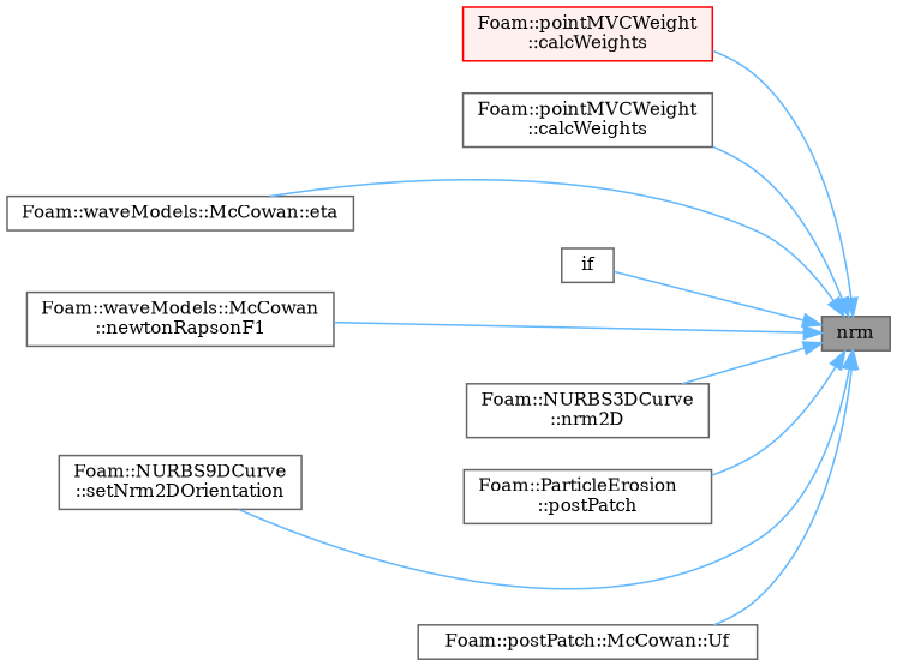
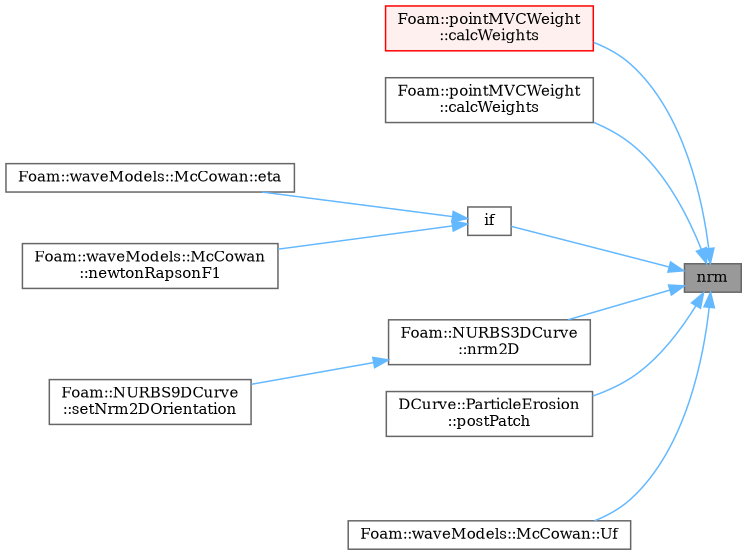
  digraph {
    fontname="DejaVu Serif"
    rankdir=RL
    node [color=grey40 fillcolor=white fontname="DejaVu Serif" fontsize=10 shape=box style=filled]
    edge [color=steelblue1 dir=back fontname="DejaVu Serif" fontsize=10 labelfontname=Helvetica labelfontsize=10 style=solid]
    n1 [color=gray40 fillcolor=grey60 fontcolor=black height=0.2 label=nrm width=0.4]
    n2 [color=red fillcolor="#FFF0F0" height=0.2 label="Foam::pointMVCWeight\l::calcWeights" width=0.4]
    n3 [height=0.2 label="Foam::pointMVCWeight\l::calcWeights" width=0.4]
    n4 [height=0.2 label="Foam::waveModels::McCowan::eta" width=0.4]
    n5 [height=0.2 label=if width=0.4]
    n6 [height=0.2 label="Foam::waveModels::McCowan\l::newtonRapsonF1" width=0.4]
    n7 [height=0.2 label="Foam::NURBS3DCurve\l::nrm2D" width=0.4]
-   n8 [height=0.2 label="Foam::ParticleErosion\l::postPatch" width=0.4]
+   n8 [height=0.2 label="DCurve::ParticleErosion\l::postPatch" width=0.4]
    n9 [height=0.2 label="Foam::NURBS9DCurve\l::setNrm2DOrientation" width=0.4]
-   n10 [height=0.2 label="Foam::postPatch::McCowan::Uf" width=0.4]
+   n10 [height=0.2 label="Foam::waveModels::McCowan::Uf" width=0.4]
    n1 -> n2
    n1 -> n3
-   n1 -> n4
+   n5 -> n4
    n1 -> n5
-   n1 -> n6
+   n5 -> n6
    n1 -> n7
    n1 -> n8
-   n1 -> n9
+   n7 -> n9
    n1 -> n10
  }
